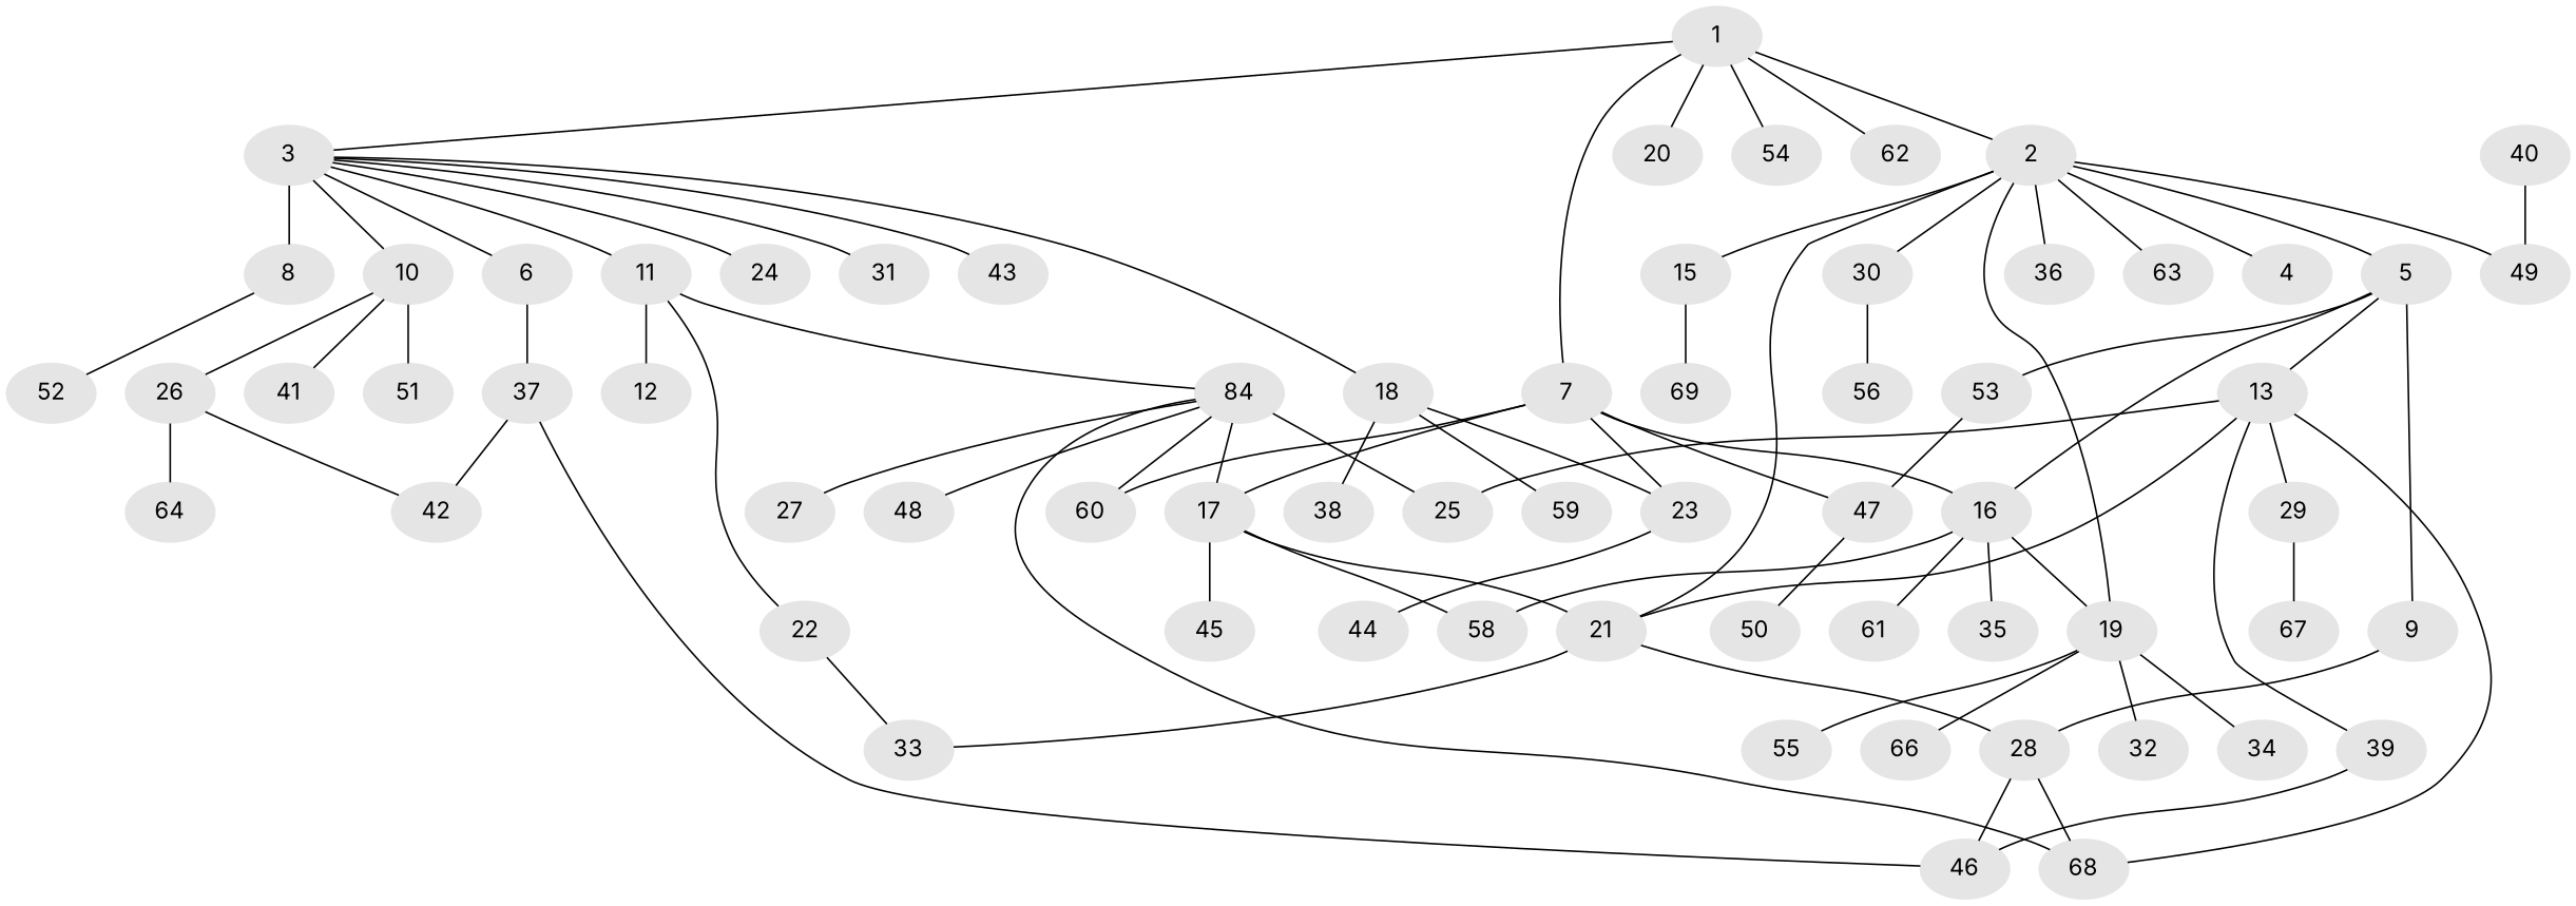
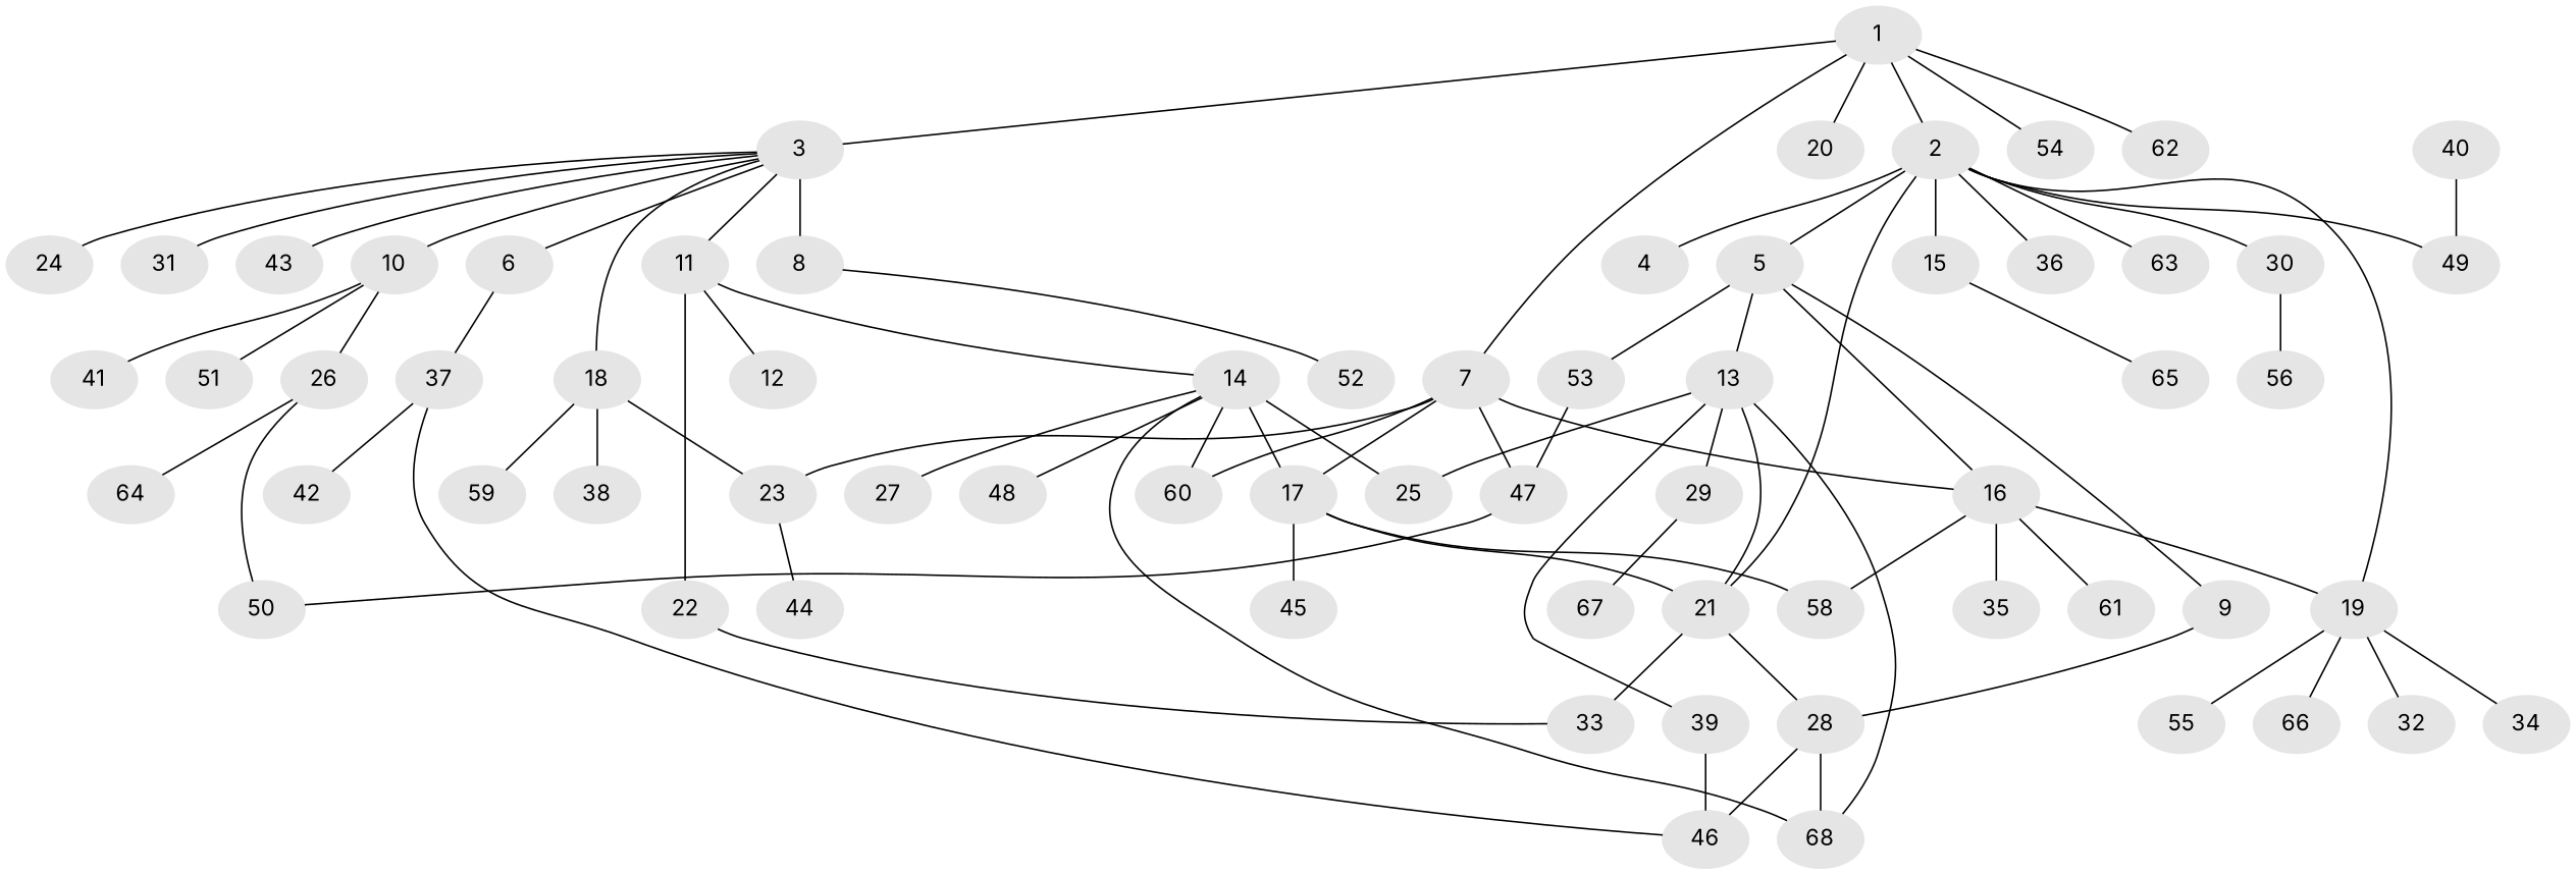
  graph {
    fontname=Inter
    node [color=gray90 fontname=Inter style=filled]
    edge [fontname=Inter weight=1.0]
    1
    2
    3
    7
    20
    54
    62
    4
    5
    15
    19
    21
    30
    36
    49
    63
    6
    8
    10
    11
    18
    24
    31
    43
    16
    47
    17
    23
    60
    9
    13
    53
-   65 [label=69]
+   65
    32
    34
    55
    66
    28
    33
    56
    37
    52
    26
    41
    51
    12
-   14 [label=84]
+   14
    22
    38
    59
    25
    29
    39
    68
    35
    58
    61
    50
    46
    42
    45
    44
    64
    27
    48
    67
    40
    1 -- 2
    1 -- 3
    1 -- 7
    1 -- 20
    1 -- 54
    1 -- 62
    2 -- 4
    2 -- 5
    2 -- 15
    2 -- 19
    2 -- 21
    2 -- 30
    2 -- 36
    2 -- 49
    2 -- 63
    3 -- 6
    3 -- 8 [weight=17.0]
    3 -- 10
    3 -- 11
    3 -- 18
    3 -- 24
    3 -- 31
    3 -- 43
    7 -- 16
    7 -- 47 [weight=2.0]
    7 -- 17
    7 -- 23
    7 -- 60 [weight=2.0]
    5 -- 16
    5 -- 9
    5 -- 13
    5 -- 53
    15 -- 65
    19 -- 32
    19 -- 34
    19 -- 55
    19 -- 66
    21 -- 28
    21 -- 33 [weight=3.0]
    30 -- 56
    6 -- 37
    8 -- 52
    10 -- 26
    10 -- 41
    10 -- 51
    11 -- 12
    11 -- 14
    11 -- 22
    18 -- 23
    18 -- 38
    18 -- 59
    16 -- 19
    16 -- 35
    16 -- 58
    16 -- 61
    47 -- 50
    17 -- 21
    17 -- 58
    17 -- 45 [weight=4.0]
    23 -- 44
    9 -- 28 [weight=3.0]
    13 -- 21
    13 -- 25
    13 -- 29
    13 -- 39
    13 -- 68
    53 -- 47 [weight=2.0]
    28 -- 68
    28 -- 46
    37 -- 46
    37 -- 42
-   26 -- 42
+   26 -- 50
    26 -- 64
    14 -- 17
    14 -- 60
    14 -- 25 [weight=6.0]
    14 -- 68
    14 -- 27
    14 -- 48
    22 -- 33
    29 -- 67
    39 -- 46
    40 -- 49
  }
